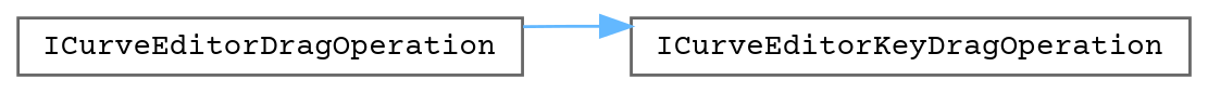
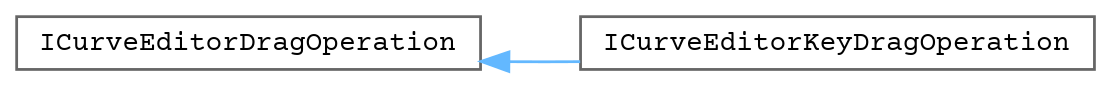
  digraph {
    rankdir=LR
    fontname="Courier Prime"
    node [color=grey40 fillcolor=white fontname="Courier Prime" fontsize=10 shape=box style=filled]
    n1 [height=0.2 label=ICurveEditorDragOperation width=0.4]
    n2 [height=0.2 label=ICurveEditorKeyDragOperation width=0.4]
-   n2 -> n1 [color=steelblue1 dir=back fontname="Courier Prime" fontsize=10 labelfontname=Helvetica labelfontsize=10 style=solid]
+   n1 -> n2 [color=steelblue1 dir=back fontname="Courier Prime" fontsize=10 labelfontname=Helvetica labelfontsize=10 style=solid]
  }
